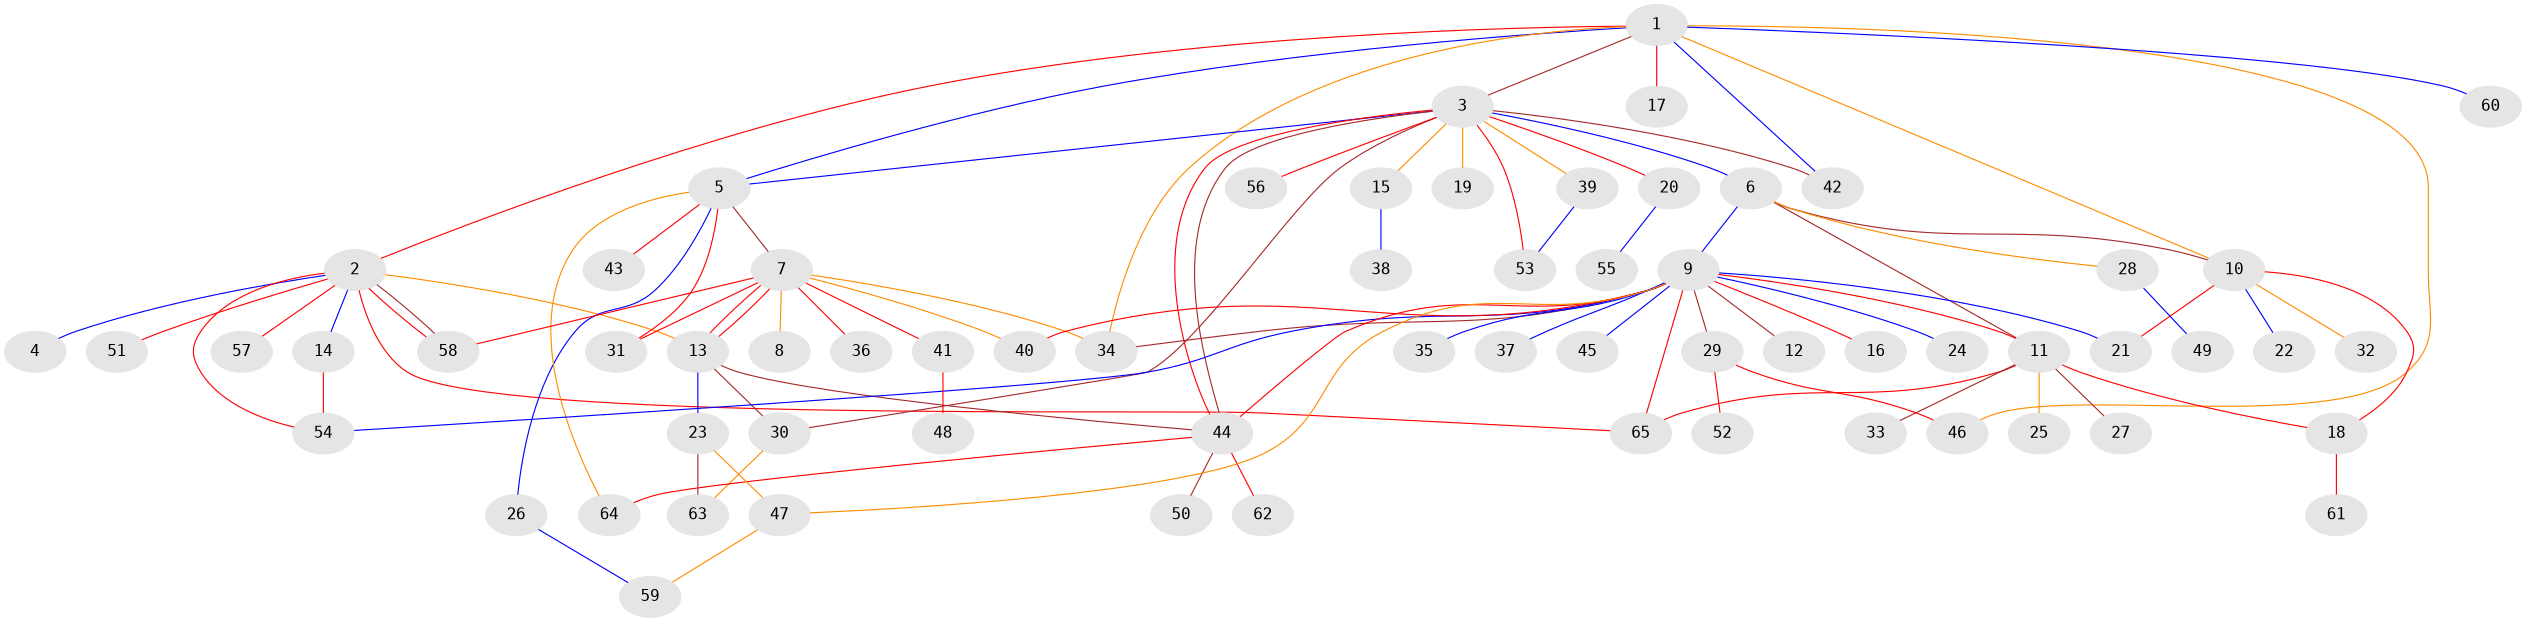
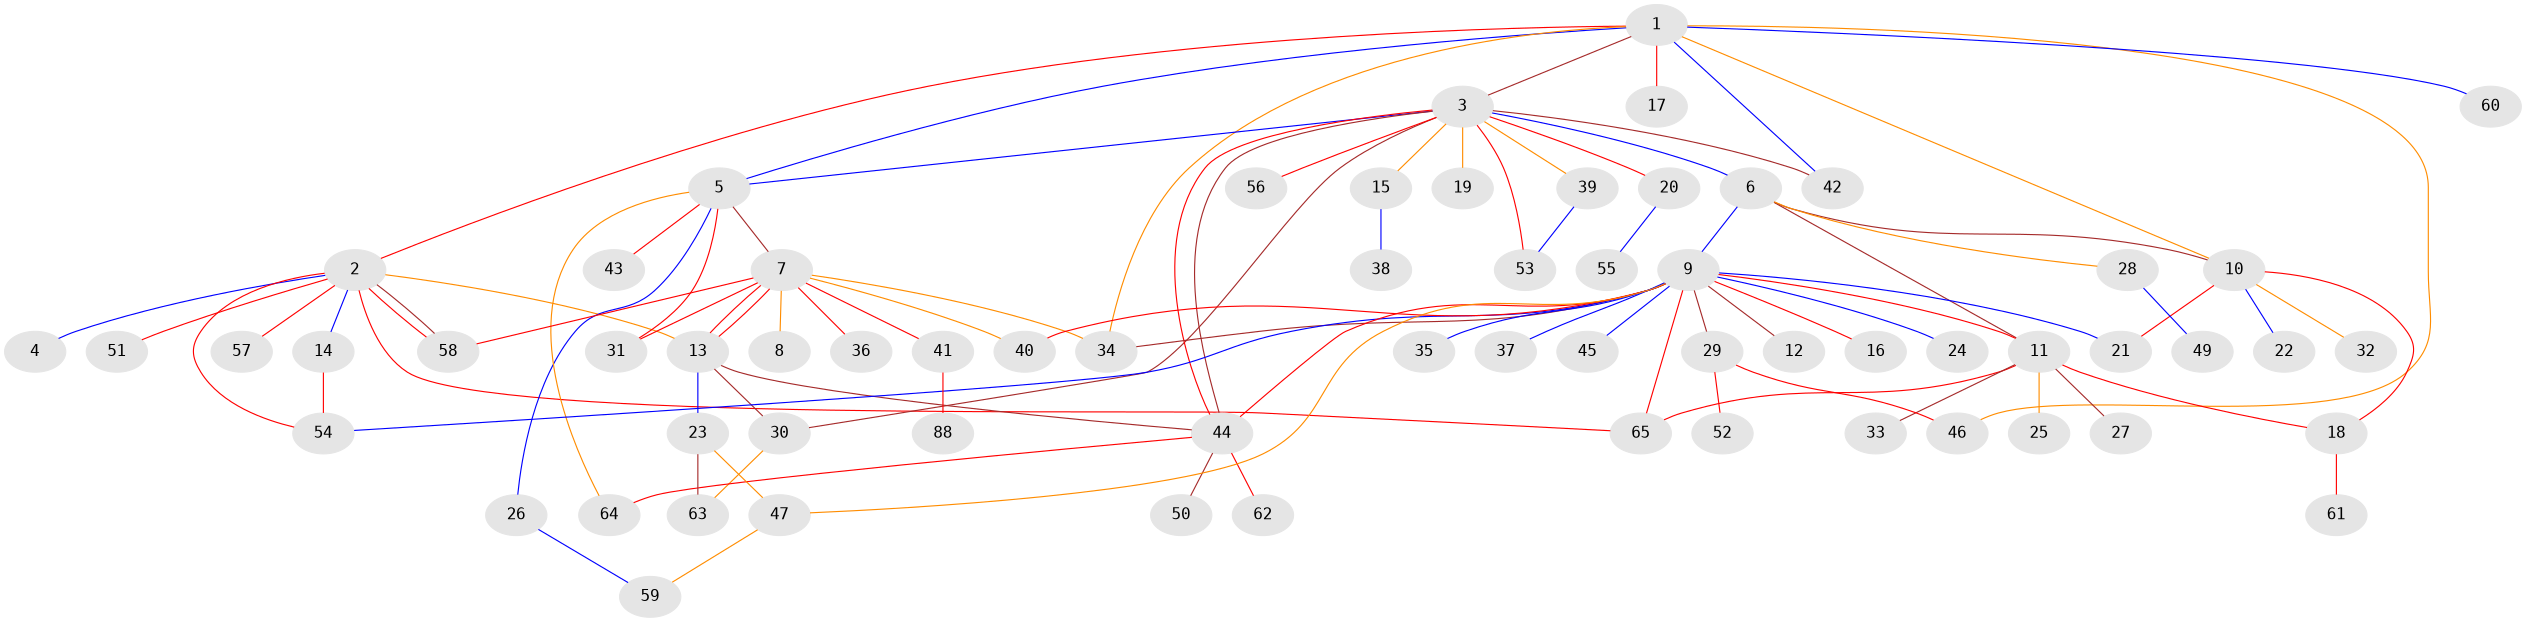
  graph {
    fontname="DejaVu Sans Mono"
    node [color=gray90 fontname="DejaVu Sans Mono" style=filled]
    edge [color=red fontname="DejaVu Sans Mono"]
    1
    2
    3
    5
    10
    17
    34
    42
    46
    60
    4
    13
    14
    51
    54
    57
    58
    65
    6
    15
    19
    20
    30
    39
    44
    53
    56
    7
    26
    31
    43
    64
    21
    18
    22
    32
    23
    9
    11
    28
    38
    55
    63
    50
    62
    8
    36
    40
    41
    59
    12
    16
    24
    29
    35
    37
    45
    47
    25
    27
    33
    49
-   48
+   48 [label=88]
    52
    61
    1 -- 2
    1 -- 3 [color=brown]
    1 -- 5 [color=blue]
    1 -- 10 [color=darkorange]
    1 -- 17
    1 -- 34 [color=darkorange]
    1 -- 42 [color=blue]
    1 -- 46 [color=darkorange]
    1 -- 60 [color=blue]
    2 -- 4 [color=blue]
    2 -- 13 [color=darkorange]
    2 -- 14 [color=blue]
    2 -- 51
    2 -- 54
    2 -- 57
    2 -- 58
    2 -- 58 [color=brown]
    2 -- 65
    3 -- 5 [color=blue]
    3 -- 42 [color=brown]
    3 -- 6 [color=blue]
    3 -- 15 [color=darkorange]
    3 -- 19 [color=darkorange]
    3 -- 20
    3 -- 30 [color=brown]
    3 -- 39 [color=darkorange]
    3 -- 44
    3 -- 44 [color=brown]
    3 -- 53
    3 -- 56
    5 -- 7 [color=brown]
    5 -- 26 [color=blue]
    5 -- 31
    5 -- 43
    5 -- 64 [color=darkorange]
    10 -- 21
    10 -- 18
    10 -- 22 [color=blue]
    10 -- 32 [color=darkorange]
    13 -- 30 [color=brown]
    13 -- 44 [color=brown]
    13 -- 23 [color=blue]
    14 -- 54
    6 -- 10 [color=brown]
    6 -- 9 [color=blue]
    6 -- 11 [color=brown]
    6 -- 28 [color=darkorange]
    15 -- 38 [color=blue]
    20 -- 55 [color=blue]
    30 -- 63 [color=darkorange]
    39 -- 53 [color=blue]
    44 -- 64
    44 -- 50 [color=brown]
    44 -- 62
    7 -- 34 [color=darkorange]
    7 -- 13
    7 -- 13
    7 -- 58
    7 -- 31
    7 -- 8 [color=darkorange]
    7 -- 36
    7 -- 40 [color=darkorange]
    7 -- 41
    26 -- 59 [color=blue]
    18 -- 61
    23 -- 63 [color=brown]
    23 -- 47 [color=darkorange]
    9 -- 34 [color=brown]
    9 -- 54 [color=blue]
    9 -- 65
    9 -- 44
    9 -- 21 [color=blue]
    9 -- 11
    9 -- 40
    9 -- 12 [color=brown]
    9 -- 16
    9 -- 24 [color=blue]
    9 -- 29 [color=brown]
    9 -- 35 [color=blue]
    9 -- 37 [color=blue]
    9 -- 45 [color=blue]
    9 -- 47 [color=darkorange]
    11 -- 65
    11 -- 18
    11 -- 25 [color=darkorange]
    11 -- 27 [color=brown]
    11 -- 33 [color=brown]
    28 -- 49 [color=blue]
    41 -- 48
    29 -- 46
    29 -- 52
    47 -- 59 [color=darkorange]
  }
